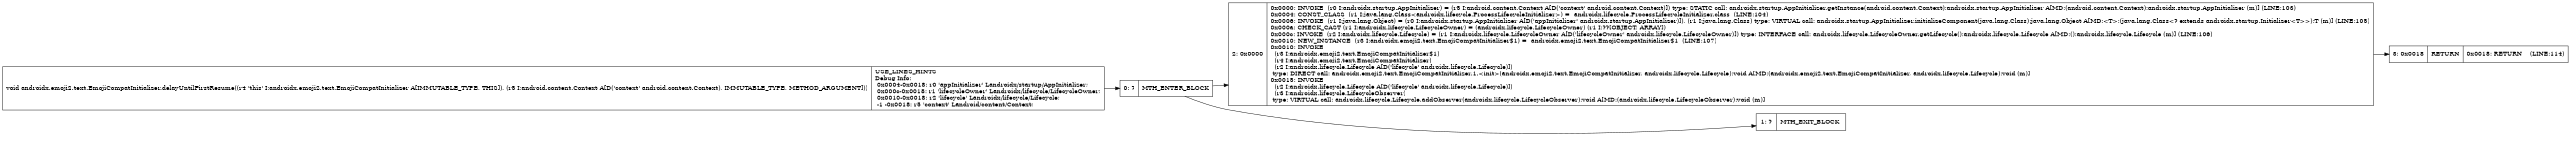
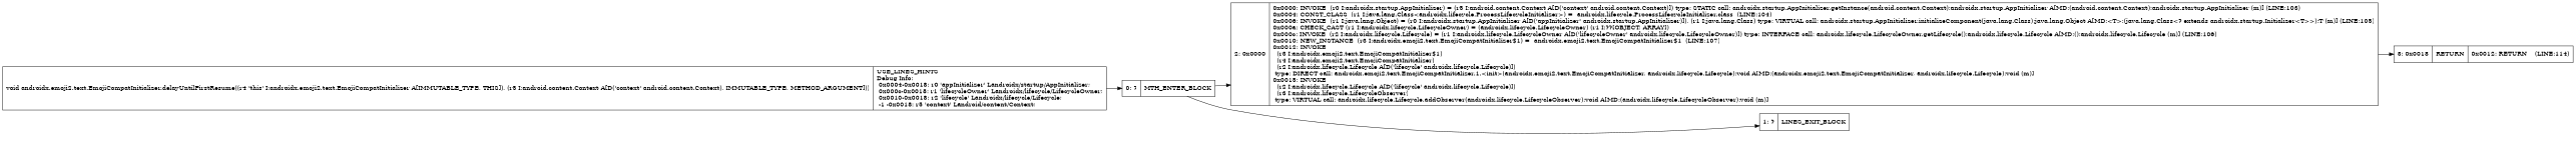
  digraph {
    rankdir=LR
    node [shape=record]
    n1 [label="{0\:\ ?|MTH_ENTER_BLOCK\l}"]
-   n2 [label="{2\:\ 0x0000|0x0000: INVOKE  (r0 I:androidx.startup.AppInitializer) = (r5 I:android.content.Context A[D('context' android.content.Context)]) type: STATIC call: androidx.startup.AppInitializer.getInstance(android.content.Context):androidx.startup.AppInitializer A[MD:(android.content.Context):androidx.startup.AppInitializer (m)] (LINE:103)\l0x0004: CONST_CLASS  (r1 I:java.lang.Class\<androidx.lifecycle.ProcessLifecycleInitializer\>) =  androidx.lifecycle.ProcessLifecycleInitializer.class  (LINE:104)\l0x0006: INVOKE  (r1 I:java.lang.Object) = (r0 I:androidx.startup.AppInitializer A[D('appInitializer' androidx.startup.AppInitializer)]), (r1 I:java.lang.Class) type: VIRTUAL call: androidx.startup.AppInitializer.initializeComponent(java.lang.Class):java.lang.Object A[MD:\<T\>:(java.lang.Class\<? extends androidx.startup.Initializer\<T\>\>):T (m)] (LINE:105)\l0x000a: CHECK_CAST (r1 I:androidx.lifecycle.LifecycleOwner) = (androidx.lifecycle.LifecycleOwner) (r1 I:??[OBJECT, ARRAY]) \l0x000c: INVOKE  (r2 I:androidx.lifecycle.Lifecycle) = (r1 I:androidx.lifecycle.LifecycleOwner A[D('lifecycleOwner' androidx.lifecycle.LifecycleOwner)]) type: INTERFACE call: androidx.lifecycle.LifecycleOwner.getLifecycle():androidx.lifecycle.Lifecycle A[MD:():androidx.lifecycle.Lifecycle (m)] (LINE:106)\l0x0010: NEW_INSTANCE  (r3 I:androidx.emoji2.text.EmojiCompatInitializer$1) =  androidx.emoji2.text.EmojiCompatInitializer$1  (LINE:107)\l0x0010: INVOKE  \l  (r3 I:androidx.emoji2.text.EmojiCompatInitializer$1)\l  (r4 I:androidx.emoji2.text.EmojiCompatInitializer)\l  (r2 I:androidx.lifecycle.Lifecycle A[D('lifecycle' androidx.lifecycle.Lifecycle)])\l type: DIRECT call: androidx.emoji2.text.EmojiCompatInitializer.1.\<init\>(androidx.emoji2.text.EmojiCompatInitializer, androidx.lifecycle.Lifecycle):void A[MD:(androidx.emoji2.text.EmojiCompatInitializer, androidx.lifecycle.Lifecycle):void (m)]\l0x0015: INVOKE  \l  (r2 I:androidx.lifecycle.Lifecycle A[D('lifecycle' androidx.lifecycle.Lifecycle)])\l  (r3 I:androidx.lifecycle.LifecycleObserver)\l type: VIRTUAL call: androidx.lifecycle.Lifecycle.addObserver(androidx.lifecycle.LifecycleObserver):void A[MD:(androidx.lifecycle.LifecycleObserver):void (m)]\l}"]
-   n3 [label="{1\:\ ?|MTH_EXIT_BLOCK\l}"]
-   n4 [label="{3\:\ 0x0018|RETURN\l|0x0018: RETURN    (LINE:114)\l}"]
+   n2 [label="{2\:\ 0x0000|0x0000: INVOKE  (r0 I:androidx.startup.AppInitializer) = (r5 I:android.content.Context A[D('context' android.content.Context)]) type: STATIC call: androidx.startup.AppInitializer.getInstance(android.content.Context):androidx.startup.AppInitializer A[MD:(android.content.Context):androidx.startup.AppInitializer (m)] (LINE:103)\l0x0004: CONST_CLASS  (r1 I:java.lang.Class\<androidx.lifecycle.ProcessLifecycleInitializer\>) =  androidx.lifecycle.ProcessLifecycleInitializer.class  (LINE:104)\l0x0006: INVOKE  (r1 I:java.lang.Object) = (r0 I:androidx.startup.AppInitializer A[D('appInitializer' androidx.startup.AppInitializer)]), (r1 I:java.lang.Class) type: VIRTUAL call: androidx.startup.AppInitializer.initializeComponent(java.lang.Class):java.lang.Object A[MD:\<T\>:(java.lang.Class\<? extends androidx.startup.Initializer\<T\>\>):T (m)] (LINE:105)\l0x000a: CHECK_CAST (r1 I:androidx.lifecycle.LifecycleOwner) = (androidx.lifecycle.LifecycleOwner) (r1 I:??[OBJECT, ARRAY]) \l0x000c: INVOKE  (r2 I:androidx.lifecycle.Lifecycle) = (r1 I:androidx.lifecycle.LifecycleOwner A[D('lifecycleOwner' androidx.lifecycle.LifecycleOwner)]) type: INTERFACE call: androidx.lifecycle.LifecycleOwner.getLifecycle():androidx.lifecycle.Lifecycle A[MD:():androidx.lifecycle.Lifecycle (m)] (LINE:106)\l0x0010: NEW_INSTANCE  (r3 I:androidx.emoji2.text.EmojiCompatInitializer$1) =  androidx.emoji2.text.EmojiCompatInitializer$1  (LINE:107)\l0x0012: INVOKE  \l  (r3 I:androidx.emoji2.text.EmojiCompatInitializer$1)\l  (r4 I:androidx.emoji2.text.EmojiCompatInitializer)\l  (r2 I:androidx.lifecycle.Lifecycle A[D('lifecycle' androidx.lifecycle.Lifecycle)])\l type: DIRECT call: androidx.emoji2.text.EmojiCompatInitializer.1.\<init\>(androidx.emoji2.text.EmojiCompatInitializer, androidx.lifecycle.Lifecycle):void A[MD:(androidx.emoji2.text.EmojiCompatInitializer, androidx.lifecycle.Lifecycle):void (m)]\l0x0015: INVOKE  \l  (r2 I:androidx.lifecycle.Lifecycle A[D('lifecycle' androidx.lifecycle.Lifecycle)])\l  (r3 I:androidx.lifecycle.LifecycleObserver)\l type: VIRTUAL call: androidx.lifecycle.Lifecycle.addObserver(androidx.lifecycle.LifecycleObserver):void A[MD:(androidx.lifecycle.LifecycleObserver):void (m)]\l}"]
+   n3 [label="{1\:\ ?|LINES_EXIT_BLOCK\l}"]
+   n4 [label="{3\:\ 0x0018|RETURN\l|0x0012: RETURN    (LINE:114)\l}"]
    n5 [label="{void androidx.emoji2.text.EmojiCompatInitializer.delayUntilFirstResume((r4 'this' I:androidx.emoji2.text.EmojiCompatInitializer A[IMMUTABLE_TYPE, THIS]), (r5 I:android.content.Context A[D('context' android.content.Context), IMMUTABLE_TYPE, METHOD_ARGUMENT]))  | USE_LINES_HINTS\lDebug Info:\l  0x0004\-0x0018: r0 'appInitializer' Landroidx\/startup\/AppInitializer;\l  0x000c\-0x0018: r1 'lifecycleOwner' Landroidx\/lifecycle\/LifecycleOwner;\l  0x0010\-0x0018: r2 'lifecycle' Landroidx\/lifecycle\/Lifecycle;\l  \-1 \-0x0018: r5 'context' Landroid\/content\/Context;\l}"]
    n1 -> n2
    n1 -> n3
    n2 -> n4
    n5 -> n1
  }
